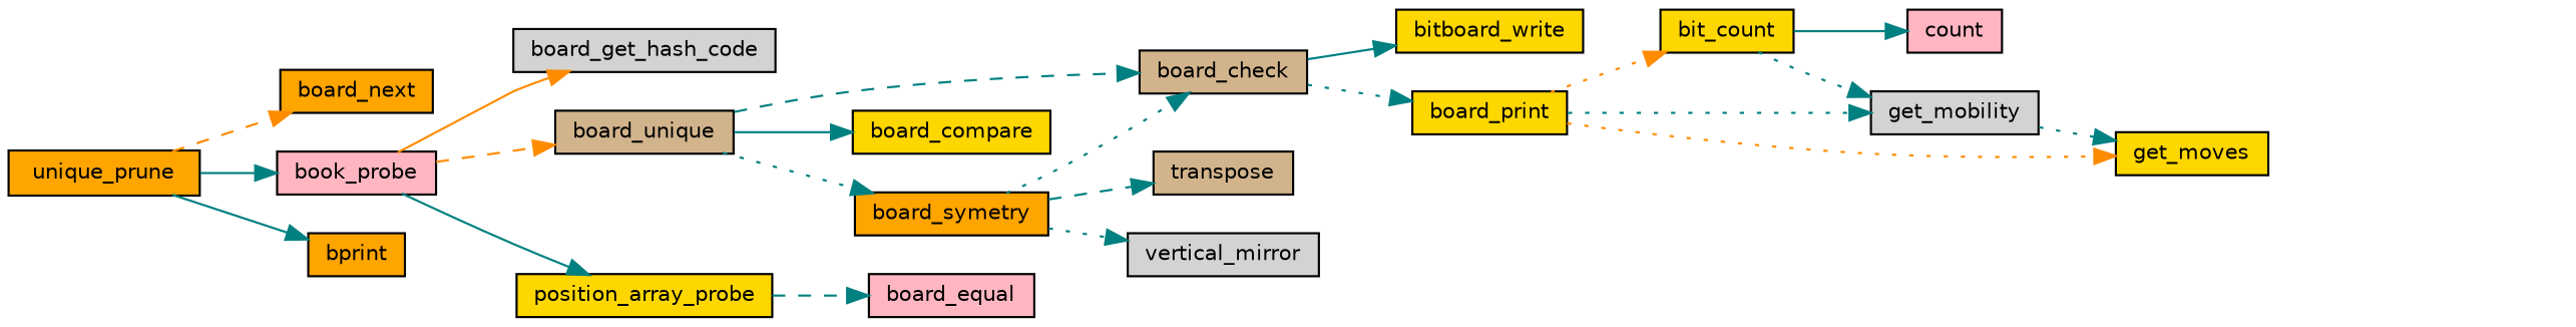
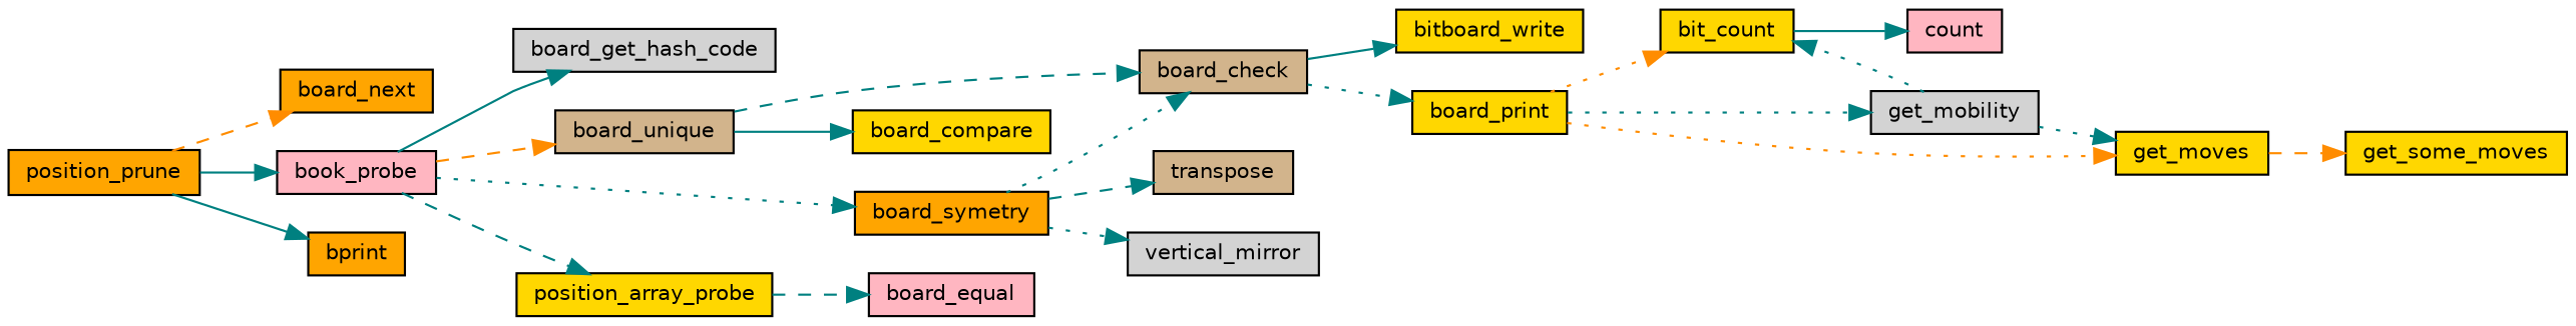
  digraph {
    fontname="DejaVu Sans"
    rankdir=LR
    node [color=black fillcolor=gold fontname="DejaVu Sans" fontsize=10 shape=record style=filled]
    edge [color=teal fontname="DejaVu Sans" fontsize=10 labelfontname=FreeSans labelfontsize=10 style=dotted]
-   n1 [fillcolor=orange fontcolor=black height=0.2 label=unique_prune width=0.4]
+   n1 [fillcolor=orange fontcolor=black height=0.2 label=position_prune width=0.4]
    n2 [fillcolor=orange height=0.2 label=board_next width=0.4]
    n3 [fillcolor=lightpink height=0.2 label=book_probe width=0.4]
    n4 [fillcolor=orange height=0.2 label=bprint width=0.4]
    n5 [fillcolor=lightgrey height=0.2 label=board_get_hash_code width=0.4]
    n6 [fillcolor=tan height=0.2 label=board_unique width=0.4]
    n7 [height=0.2 label=position_array_probe width=0.4]
    n8 [height=0.2 label=bit_count width=0.4]
    n9 [fillcolor=lightpink height=0.2 label=count width=0.4]
    n10 [fillcolor=tan height=0.2 label=board_check width=0.4]
    n11 [height=0.2 label=board_compare width=0.4]
    n12 [fillcolor=orange height=0.2 label=board_symetry width=0.4]
    n13 [fillcolor=lightpink height=0.2 label=board_equal width=0.4]
    n14 [height=0.2 label=bitboard_write width=0.4]
    n15 [height=0.2 label=board_print width=0.4]
    n16 [fillcolor=tan height=0.2 label=transpose width=0.4]
    n17 [fillcolor=lightgrey height=0.2 label=vertical_mirror width=0.4]
    n18 [fillcolor=lightgrey height=0.2 label=get_mobility width=0.4]
    n19 [height=0.2 label=get_moves width=0.4]
+   n20 [height=0.2 label=get_some_moves width=0.4]
    n1 -> n2 [color=darkorange style=dashed]
    n1 -> n3 [style=solid]
    n1 -> n4 [style=solid]
-   n3 -> n5 [color=darkorange style=solid]
+   n3 -> n5 [style=solid]
    n3 -> n6 [color=darkorange style=dashed]
-   n3 -> n7 [style=solid]
+   n3 -> n7 [style=dashed]
    n6 -> n10 [style=dashed]
    n6 -> n11 [style=solid]
-   n6 -> n12
+   n3 -> n12
    n7 -> n13 [style=dashed]
    n8 -> n9 [style=solid]
    n10 -> n14 [style=solid]
    n10 -> n15
    n12 -> n10
    n12 -> n16 [style=dashed]
    n12 -> n17
    n15 -> n8 [color=darkorange]
    n15 -> n18
    n15 -> n19 [color=darkorange]
-   n8 -> n18
+   n18 -> n8
    n18 -> n19
+   n19 -> n20 [color=darkorange style=dashed]
  }
